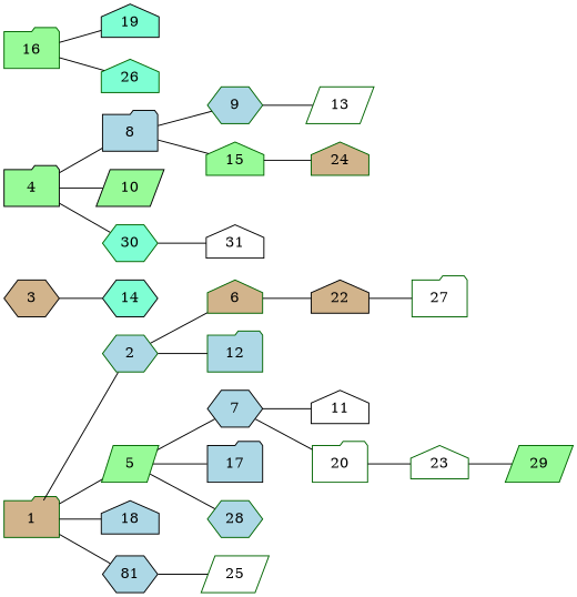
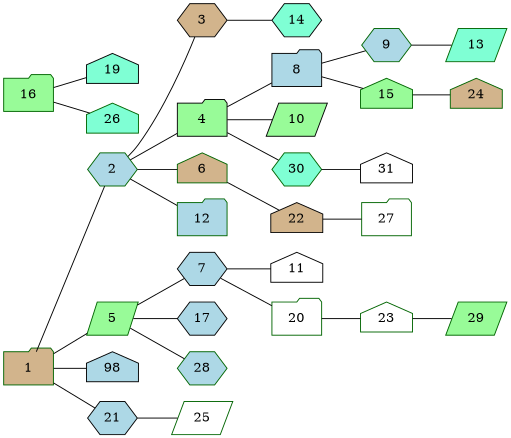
  graph {
    rankdir=LR
    node [color=darkgreen fillcolor=lightblue shape=house style=filled]
    edge [weight=1.0]
    1 [fillcolor=tan shape=folder]
    2 [shape=hexagon]
    5 [fillcolor=palegreen shape=parallelogram]
-   18 [color=black]
-   21 [color=black shape=hexagon label=81]
+   18 [color=black label=98]
+   21 [color=black shape=hexagon]
    3 [color=black fillcolor=tan shape=hexagon]
    4 [color=black fillcolor=palegreen shape=folder]
    6 [fillcolor=tan]
    12 [shape=folder]
    7 [color=black shape=hexagon]
-   17 [color=black shape=folder]
+   17 [color=black shape=hexagon]
    28 [shape=hexagon]
    25 [fillcolor=white shape=parallelogram]
    14 [color=black fillcolor=aquamarine shape=hexagon]
    8 [color=black shape=folder]
    10 [color=black fillcolor=palegreen shape=parallelogram]
    30 [fillcolor=aquamarine shape=hexagon]
    22 [color=black fillcolor=tan]
    9 [shape=hexagon]
    15 [fillcolor=palegreen]
    31 [color=black fillcolor=white]
    11 [color=black fillcolor=white]
    20 [fillcolor=white shape=folder]
    27 [fillcolor=white shape=folder]
    23 [fillcolor=white]
-   13 [fillcolor=white shape=parallelogram]
+   13 [fillcolor=aquamarine shape=parallelogram]
    24 [fillcolor=tan]
    16 [fillcolor=palegreen shape=folder]
    19 [color=black fillcolor=aquamarine]
    26 [fillcolor=aquamarine]
    29 [fillcolor=palegreen shape=parallelogram]
    1 -- 2
    1 -- 5
    1 -- 18 [weight=2.0]
    1 -- 21
+   2 -- 3
+   2 -- 4
    2 -- 6
    2 -- 12
    5 -- 7
    5 -- 17
    5 -- 28 [weight=2.0]
    21 -- 25
    3 -- 14 [weight=3.0]
    4 -- 8
    4 -- 10
    4 -- 30
    6 -- 22
    7 -- 11 [weight=3.0]
    7 -- 20
    8 -- 9
    8 -- 15
    30 -- 31
    22 -- 27
    9 -- 13 [weight=2.0]
    15 -- 24
    20 -- 23
    23 -- 29
    16 -- 19
    16 -- 26
  }
